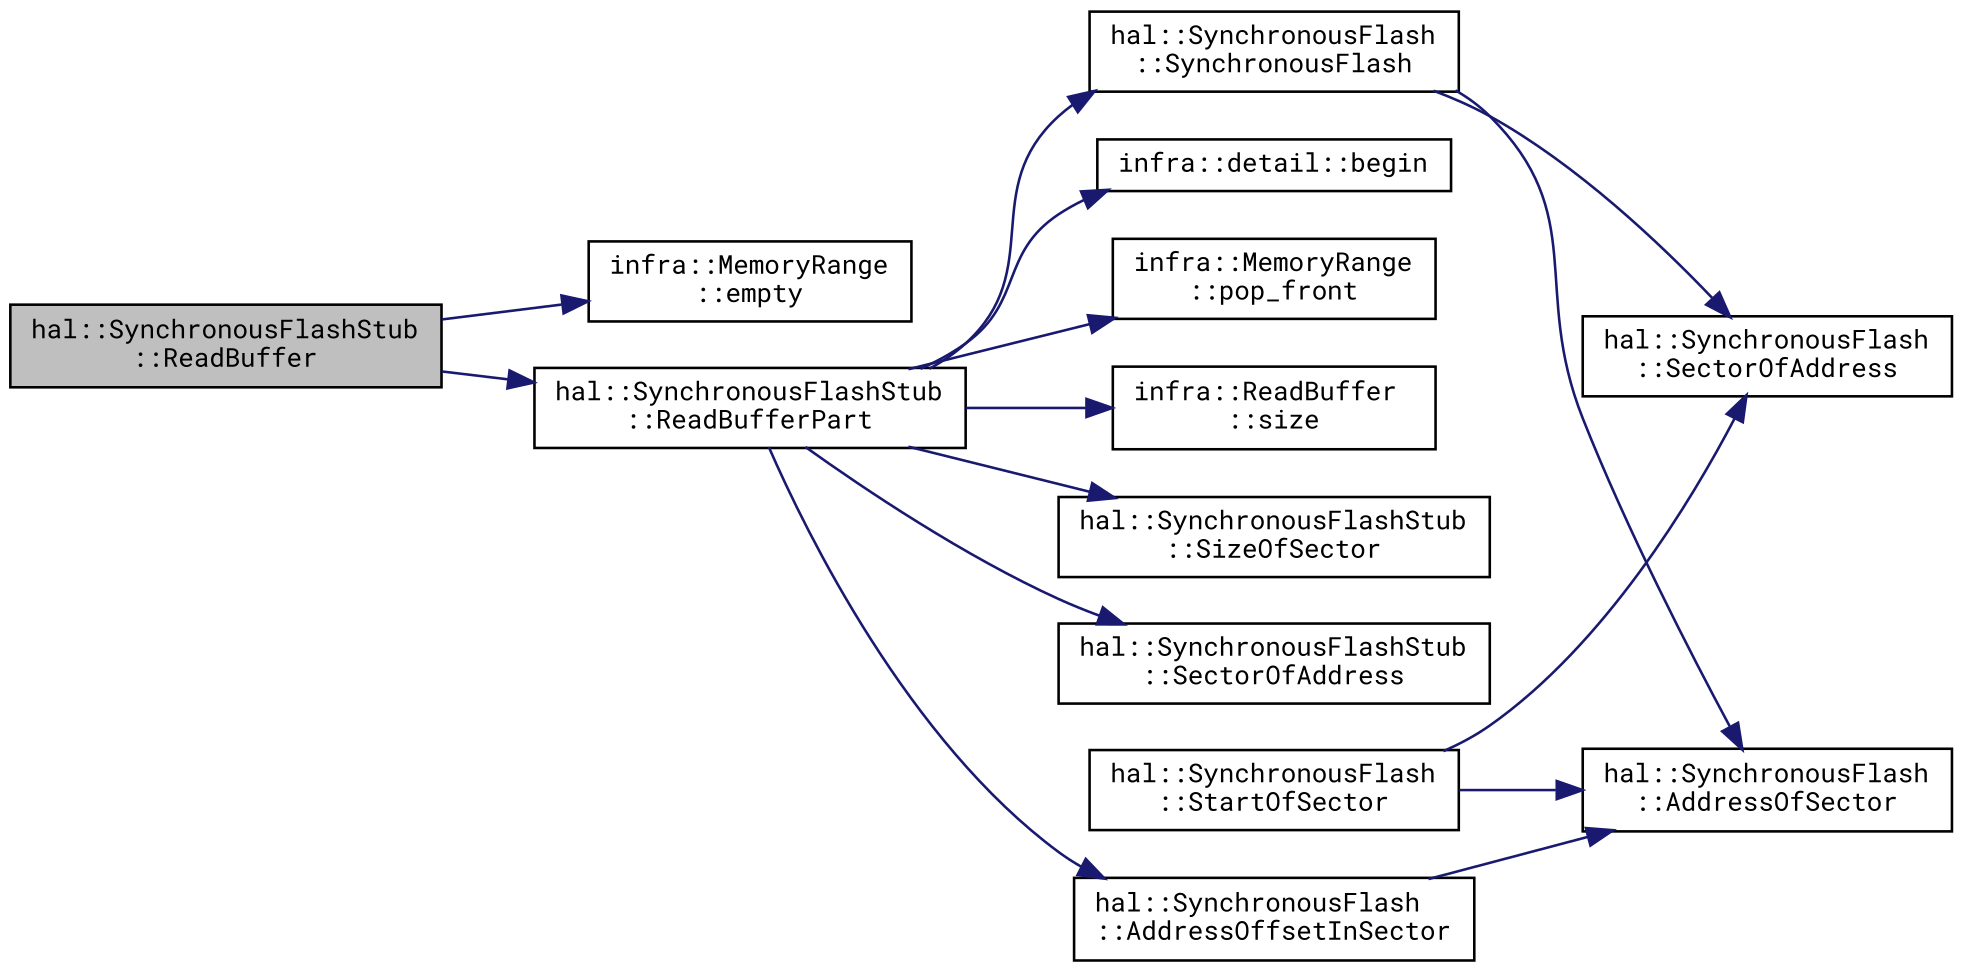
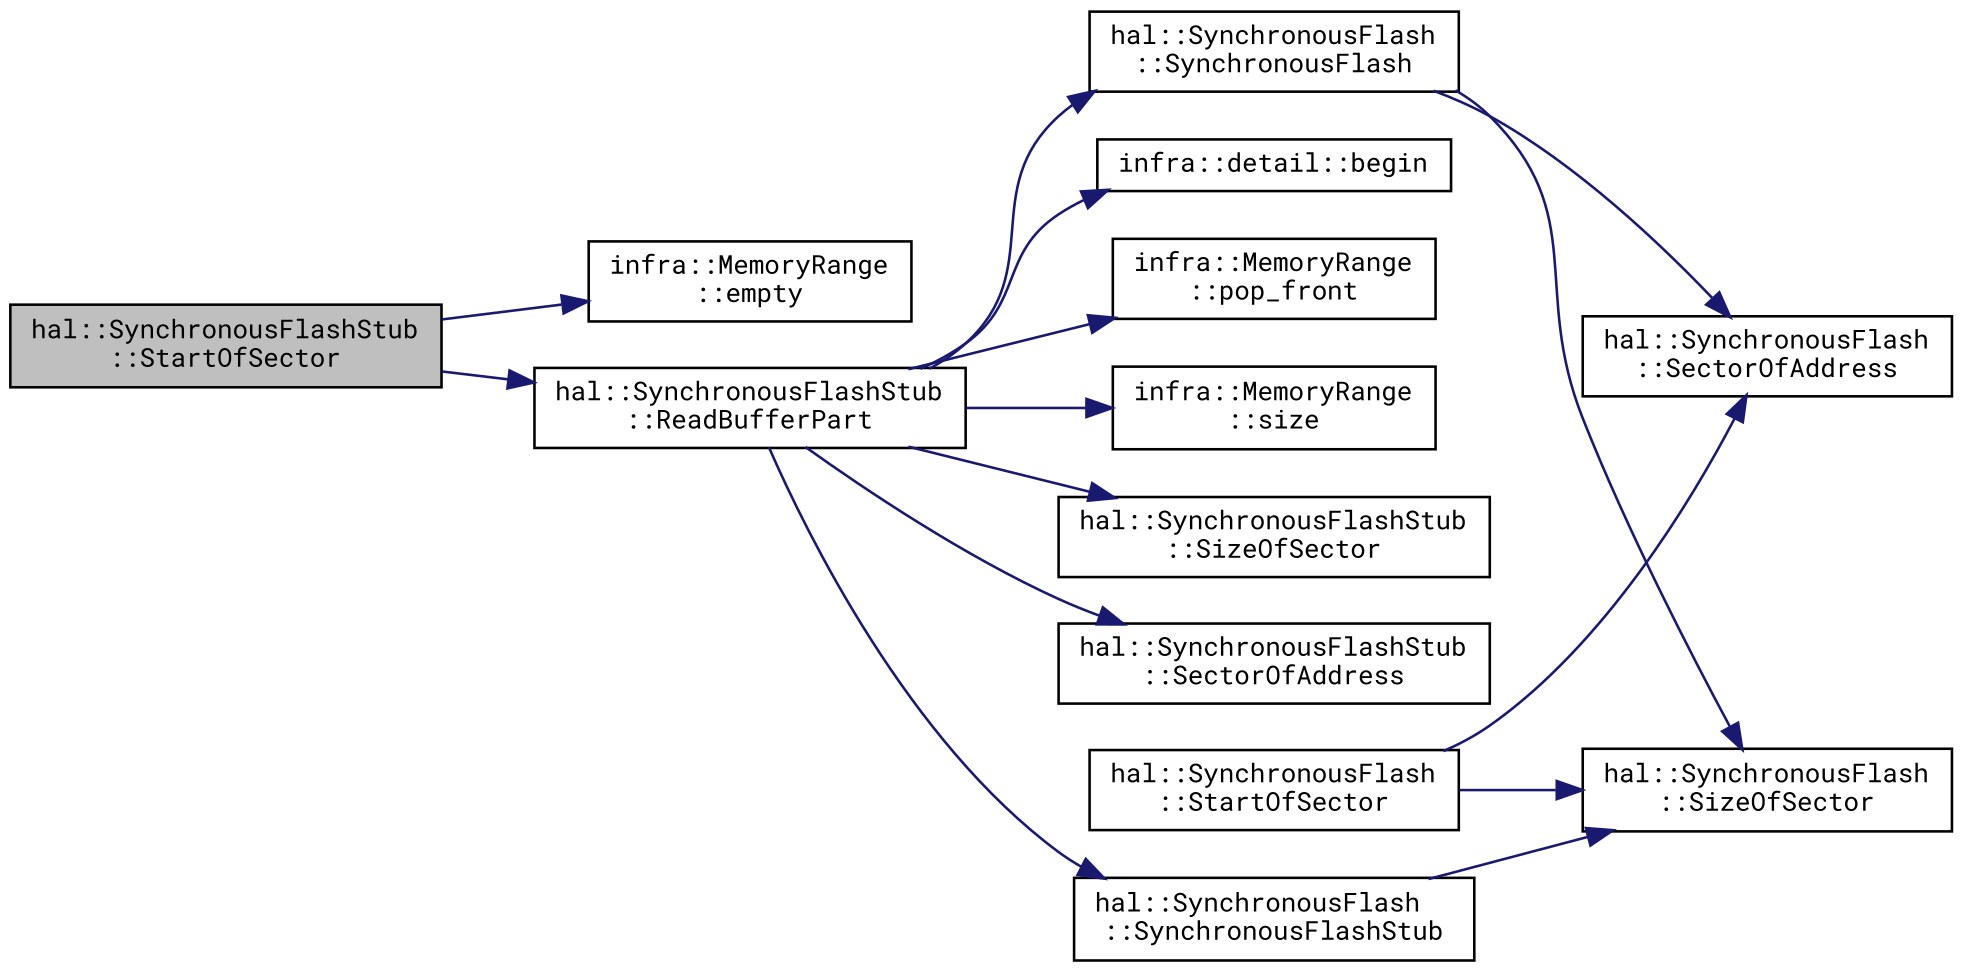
  digraph {
    fontname="Roboto Mono"
    rankdir=LR
    node [color=black fillcolor=white fontname="Roboto Mono" fontsize=10 shape=record style=filled]
    edge [color=midnightblue fontname="Roboto Mono" fontsize=10 labelfontname=Helvetica labelfontsize=10 style=solid]
-   n1 [fillcolor=grey75 fontcolor=black height=0.2 label="hal::SynchronousFlashStub\l::ReadBuffer" width=0.4]
+   n1 [fillcolor=grey75 fontcolor=black height=0.2 label="hal::SynchronousFlashStub\l::StartOfSector" width=0.4]
    n2 [height=0.2 label="infra::MemoryRange\l::empty" width=0.4]
    n3 [height=0.2 label="hal::SynchronousFlashStub\l::ReadBufferPart" width=0.4]
-   n4 [height=0.2 label="infra::ReadBuffer\l::size" width=0.4]
+   n4 [height=0.2 label="infra::MemoryRange\l::size" width=0.4]
    n5 [height=0.2 label="hal::SynchronousFlashStub\l::SizeOfSector" width=0.4]
    n6 [height=0.2 label="hal::SynchronousFlashStub\l::SectorOfAddress" width=0.4]
-   n7 [height=0.2 label="hal::SynchronousFlash\l::AddressOffsetInSector" width=0.4]
+   n7 [height=0.2 label="hal::SynchronousFlash\l::SynchronousFlashStub" width=0.4]
    n8 [height=0.2 label="infra::detail::begin" width=0.4]
    n9 [height=0.2 label="infra::MemoryRange\l::pop_front" width=0.4]
    n10 [height=0.2 label="hal::SynchronousFlash\l::SynchronousFlash" width=0.4]
-   n11 [height=0.2 label="hal::SynchronousFlash\l::AddressOfSector" width=0.4]
+   n11 [height=0.2 label="hal::SynchronousFlash\l::SizeOfSector" width=0.4]
    n12 [height=0.2 label="hal::SynchronousFlash\l::SectorOfAddress" width=0.4]
    n13 [height=0.2 label="hal::SynchronousFlash\l::StartOfSector" width=0.4]
    n1 -> n2
    n1 -> n3
    n3 -> n4
    n3 -> n5
    n3 -> n6
    n3 -> n7
    n3 -> n8
    n3 -> n9
    n3 -> n10
    n7 -> n11
    n10 -> n11
    n10 -> n12
    n13 -> n11
    n13 -> n12
  }
